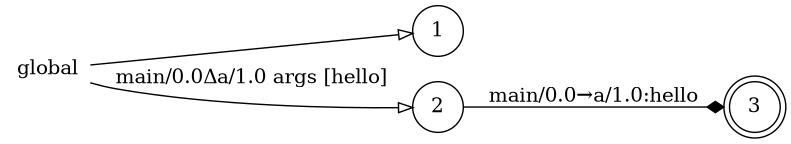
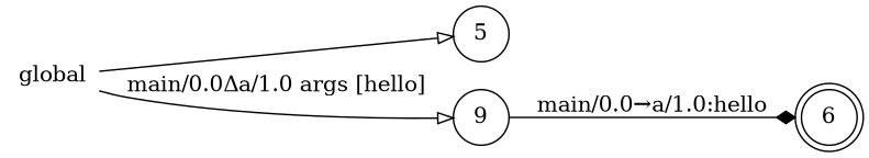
  digraph {
    rankdir=LR
    node [shape=circle]
    edge [arrowhead=onormal]
    n1 [label=global shape=plaintext]
-   n2 [label=1]
-   n3 [label=2]
-   n4 [label=3 shape=doublecircle]
+   n2 [label=5]
+   n3 [label=9]
+   n4 [label=6 shape=doublecircle]
    n1 -> n2
    n1 -> n3 [label="main/0.0Δa/1.0 args [hello]"]
    n3 -> n4 [arrowhead=diamond label="main/0.0→a/1.0:hello"]
  }
